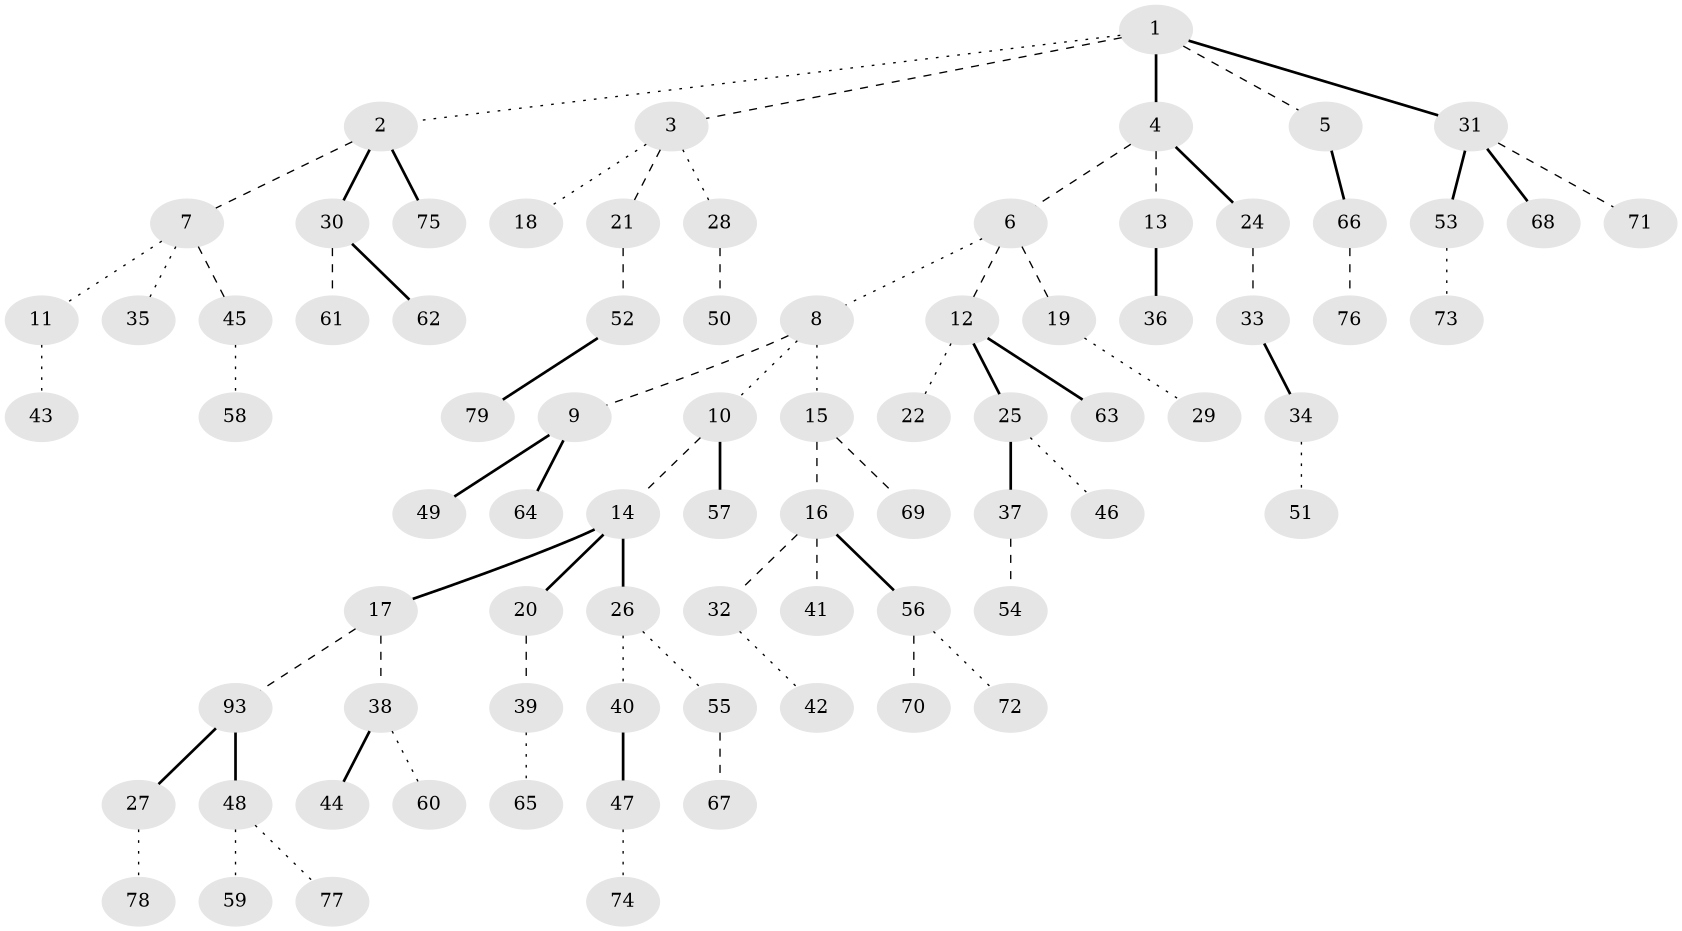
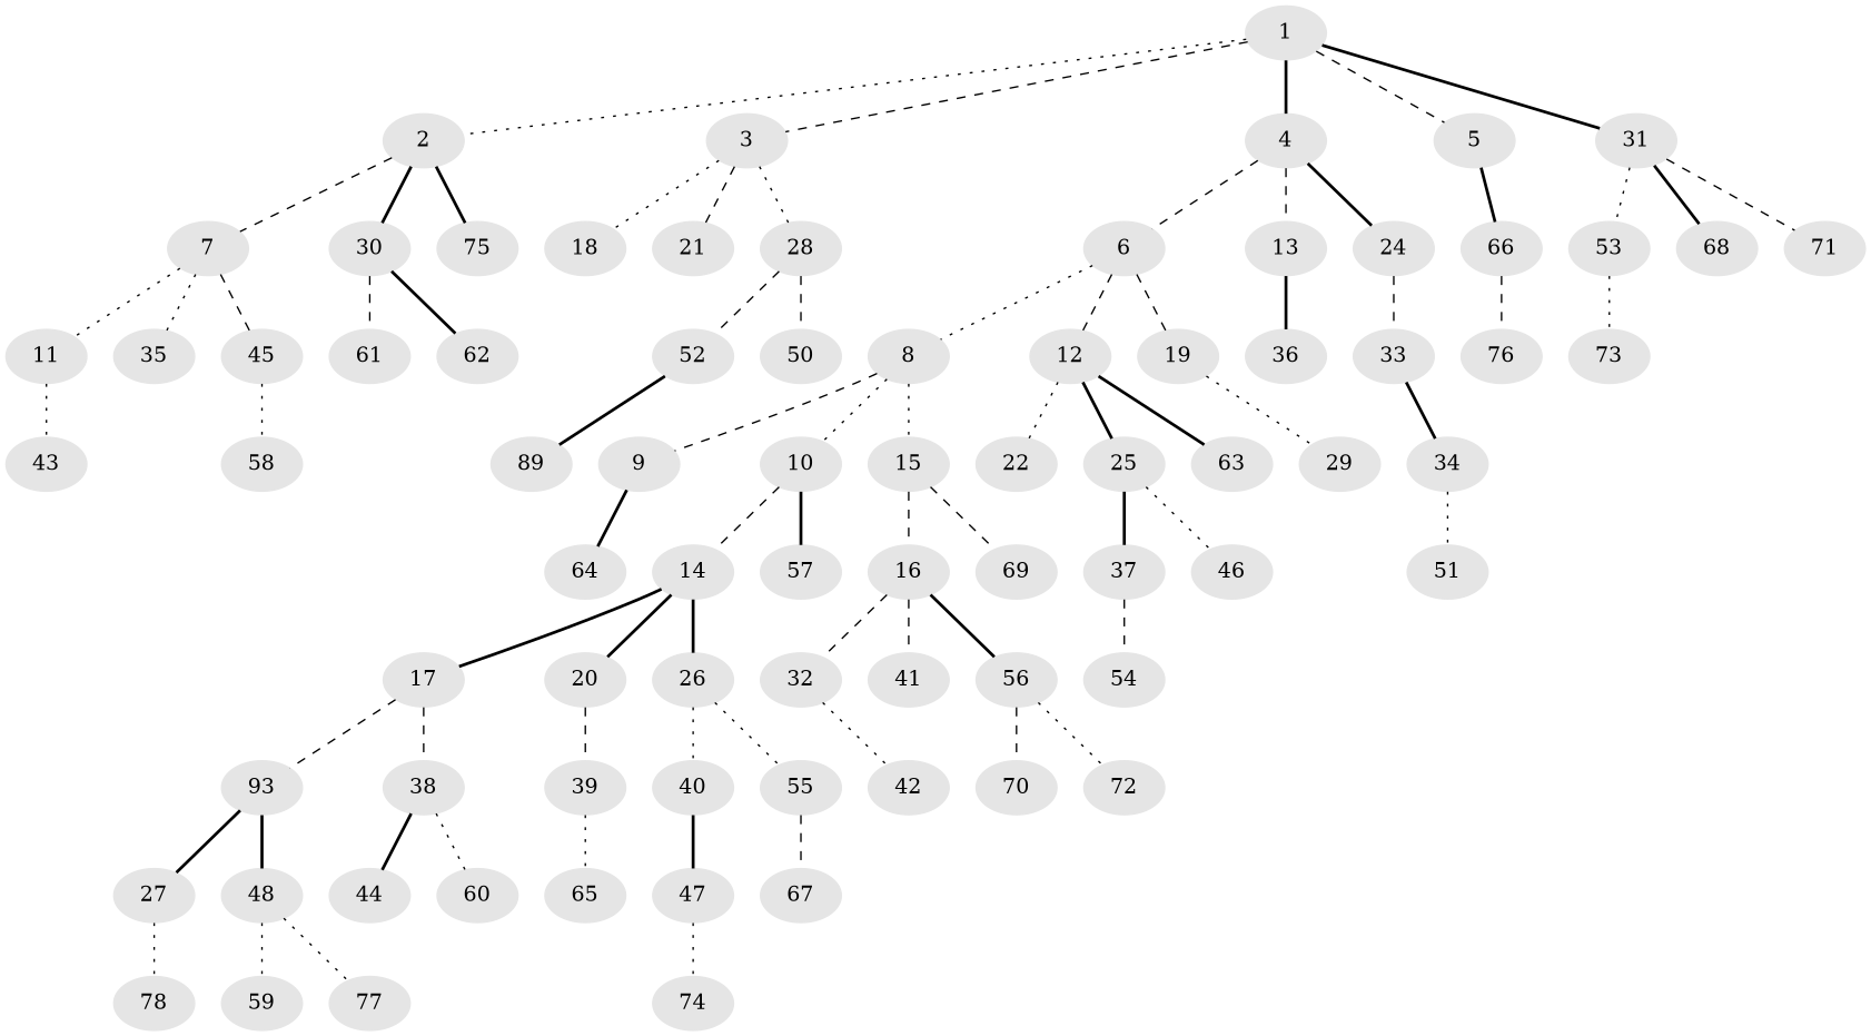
  graph {
    node [color=gray90 style=filled]
    edge [style=dashed]
    1
    2
    3
    4
    5
    31
    7
    30
    75
    18
    21
    28
    6
    13
    24
    66
    53
    68
    71
    11
    35
    45
    61
    62
    50
    52
    8
    12
    19
    36
    33
    76
    9
    10
    15
    22
    25
    63
    29
    43
    58
-   49
    64
    14
    57
    16
    69
    17
    20
    26
    37
    46
    n53 [label=93]
    38
    39
    40
    55
    32
    41
    56
    42
    70
    72
    27
    48
    44
    60
    65
    78
    59
    77
    34
    54
    47
    67
-   79
+   79 [label=89]
    73
    51
    74
    1 -- 2 [style=dotted]
    1 -- 3
    1 -- 4 [style=bold]
    1 -- 5
    1 -- 31 [style=bold]
    2 -- 7
    2 -- 30 [style=bold]
    2 -- 75 [style=bold]
    3 -- 18 [style=dotted]
    3 -- 21
    3 -- 28 [style=dotted]
    4 -- 6
    4 -- 13
    4 -- 24 [style=bold]
    5 -- 66 [style=bold]
-   31 -- 53 [style=bold]
+   31 -- 53 [style=dotted]
    31 -- 68 [style=bold]
    31 -- 71
    7 -- 11 [style=dotted]
    7 -- 35 [style=dotted]
    7 -- 45
    30 -- 61
    30 -- 62 [style=bold]
    28 -- 50
-   21 -- 52
+   28 -- 52
    6 -- 8 [style=dotted]
    6 -- 12
    6 -- 19
    13 -- 36 [style=bold]
    24 -- 33
    66 -- 76
    53 -- 73 [style=dotted]
    11 -- 43 [style=dotted]
    45 -- 58 [style=dotted]
    52 -- 79 [style=bold]
    8 -- 9
    8 -- 10 [style=dotted]
    8 -- 15 [style=dotted]
    12 -- 22 [style=dotted]
    12 -- 25 [style=bold]
    12 -- 63 [style=bold]
    19 -- 29 [style=dotted]
    33 -- 34 [style=bold]
-   9 -- 49 [style=bold]
    9 -- 64 [style=bold]
    10 -- 14
    10 -- 57 [style=bold]
    15 -- 16
    15 -- 69
    25 -- 37 [style=bold]
    25 -- 46 [style=dotted]
    14 -- 17 [style=bold]
    14 -- 20 [style=bold]
    14 -- 26 [style=bold]
    16 -- 32
    16 -- 41
    16 -- 56 [style=bold]
    17 -- n53
    17 -- 38
    20 -- 39
    26 -- 40 [style=dotted]
    26 -- 55 [style=dotted]
    37 -- 54
    n53 -- 27 [style=bold]
    n53 -- 48 [style=bold]
    38 -- 44 [style=bold]
    38 -- 60 [style=dotted]
    39 -- 65 [style=dotted]
    40 -- 47 [style=bold]
    55 -- 67
    32 -- 42 [style=dotted]
    56 -- 70
    56 -- 72 [style=dotted]
    27 -- 78 [style=dotted]
    48 -- 59 [style=dotted]
    48 -- 77 [style=dotted]
    34 -- 51 [style=dotted]
    47 -- 74 [style=dotted]
  }
